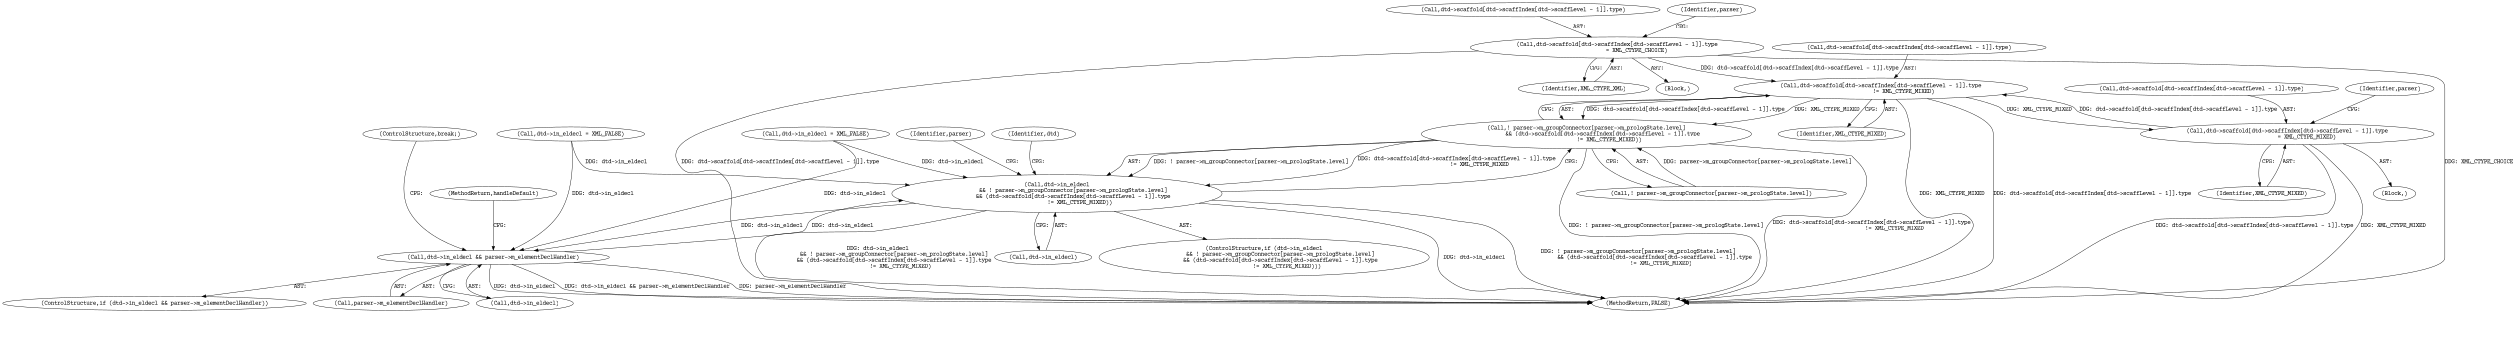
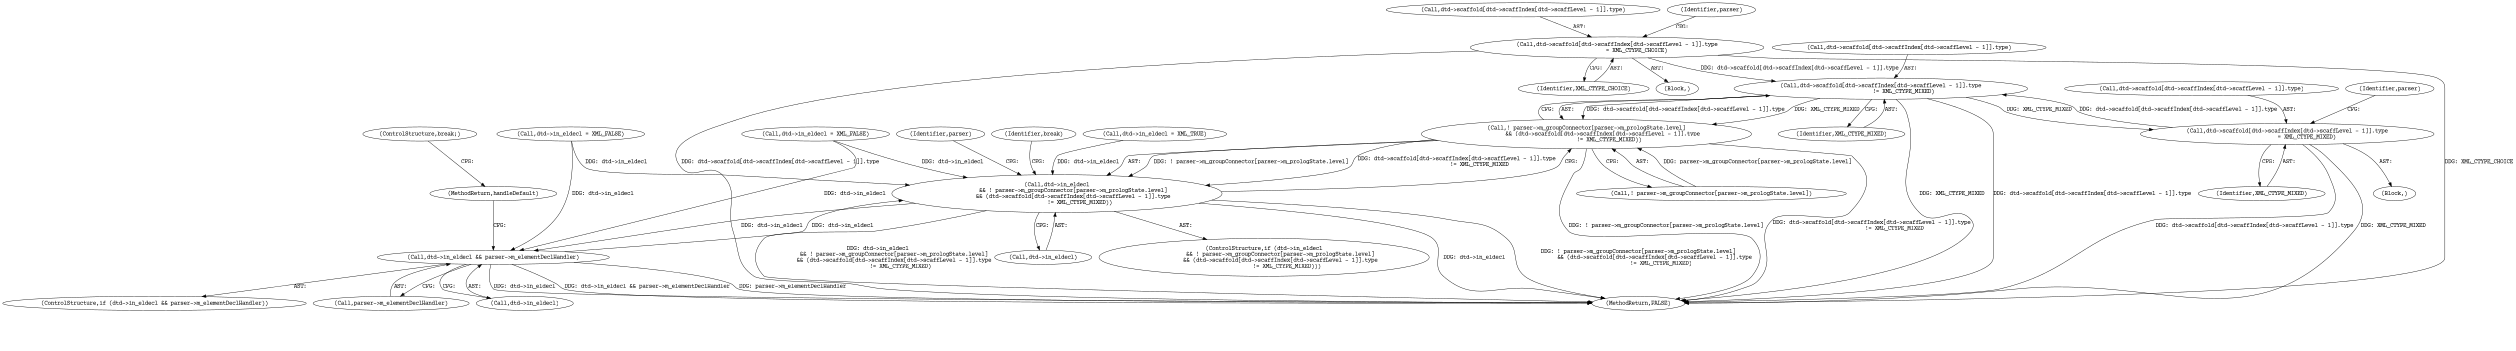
  digraph {
    fontname="Courier Prime"
    node [fontname="Courier Prime"]
    edge [fontname="Courier Prime"]
    n1 [label="(Call,dtd->scaffold[dtd->scaffIndex[dtd->scaffLevel - 1]].type\n              != XML_CTYPE_MIXED)"]
    n2 [label="(Call,dtd->scaffold[dtd->scaffIndex[dtd->scaffLevel - 1]].type\n            = XML_CTYPE_MIXED)"]
    n3 [label="(Call,! parser->m_groupConnector[parser->m_prologState.level]\n          && (dtd->scaffold[dtd->scaffIndex[dtd->scaffLevel - 1]].type\n              != XML_CTYPE_MIXED))"]
    n4 [label="(MethodReturn,FALSE)"]
    n5 [label="(Identifier,XML_CTYPE_MIXED)"]
    n6 [label="(Block,)"]
    n7 [label="(Identifier,XML_CTYPE_MIXED)"]
    n8 [label="(Call,dtd->in_eldecl\n          && ! parser->m_groupConnector[parser->m_prologState.level]\n          && (dtd->scaffold[dtd->scaffIndex[dtd->scaffLevel - 1]].type\n              != XML_CTYPE_MIXED))"]
    n9 [label="(Call,! parser->m_groupConnector[parser->m_prologState.level])"]
    n10 [label="(Call,dtd->scaffold[dtd->scaffIndex[dtd->scaffLevel - 1]].type\n            = XML_CTYPE_CHOICE)"]
-   n11 [label="(Identifier,XML_CTYPE_XML)"]
+   n11 [label="(Identifier,XML_CTYPE_CHOICE)"]
    n12 [label="(Block,)"]
    n13 [label="(Call,dtd->in_eldecl && parser->m_elementDeclHandler)"]
    n14 [label="(Call,dtd->in_eldecl)"]
    n15 [label="(ControlStructure,if (dtd->in_eldecl\n          && ! parser->m_groupConnector[parser->m_prologState.level]\n          && (dtd->scaffold[dtd->scaffIndex[dtd->scaffLevel - 1]].type\n              != XML_CTYPE_MIXED)))"]
    n16 [label="(Call,dtd->in_eldecl)"]
    n17 [label="(Call,parser->m_elementDeclHandler)"]
    n18 [label="(ControlStructure,if (dtd->in_eldecl && parser->m_elementDeclHandler))"]
    n19 [label="(Call,dtd->in_eldecl = XML_FALSE)"]
-   n20 [label="(Identifier,dtd)"]
+   n20 [label="(Identifier,break)"]
    n21 [label="(Call,dtd->in_eldecl = XML_FALSE)"]
    n22 [label="(Call,dtd->scaffold[dtd->scaffIndex[dtd->scaffLevel - 1]].type)"]
    n23 [label="(Call,dtd->scaffold[dtd->scaffIndex[dtd->scaffLevel - 1]].type)"]
    n24 [label="(Call,dtd->scaffold[dtd->scaffIndex[dtd->scaffLevel - 1]].type)"]
+   n25 [label="(Call,dtd->in_eldecl = XML_TRUE)"]
    n26 [label="(ControlStructure,break;)"]
    n27 [label="(MethodReturn,handleDefault)"]
    n28 [label="(Identifier,parser)"]
    n29 [label="(Identifier,parser)"]
    n30 [label="(Identifier,parser)"]
    n1 -> n2 [label="DDG: XML_CTYPE_MIXED"]
    n1 -> n3 [label="AST: "]
    n1 -> n3 [label="DDG: dtd->scaffold[dtd->scaffIndex[dtd->scaffLevel - 1]].type"]
    n1 -> n3 [label="DDG: XML_CTYPE_MIXED"]
    n1 -> n4 [label="DDG: XML_CTYPE_MIXED"]
    n1 -> n4 [label="DDG: dtd->scaffold[dtd->scaffIndex[dtd->scaffLevel - 1]].type"]
    n1 -> n5 [label="CFG: "]
    n2 -> n1 [label="DDG: dtd->scaffold[dtd->scaffIndex[dtd->scaffLevel - 1]].type"]
    n2 -> n4 [label="DDG: dtd->scaffold[dtd->scaffIndex[dtd->scaffLevel - 1]].type"]
    n2 -> n4 [label="DDG: XML_CTYPE_MIXED"]
    n2 -> n6 [label="AST: "]
    n2 -> n7 [label="CFG: "]
    n3 -> n1 [label="CFG: "]
    n3 -> n4 [label="DDG: ! parser->m_groupConnector[parser->m_prologState.level]"]
    n3 -> n4 [label="DDG: dtd->scaffold[dtd->scaffIndex[dtd->scaffLevel - 1]].type\n              != XML_CTYPE_MIXED"]
    n3 -> n8 [label="AST: "]
    n3 -> n8 [label="DDG: ! parser->m_groupConnector[parser->m_prologState.level]"]
    n3 -> n8 [label="DDG: dtd->scaffold[dtd->scaffIndex[dtd->scaffLevel - 1]].type\n              != XML_CTYPE_MIXED"]
    n3 -> n9 [label="CFG: "]
    n5 -> n1 [label="AST: "]
    n7 -> n2 [label="AST: "]
    n8 -> n3 [label="CFG: "]
    n8 -> n4 [label="DDG: ! parser->m_groupConnector[parser->m_prologState.level]\n          && (dtd->scaffold[dtd->scaffIndex[dtd->scaffLevel - 1]].type\n              != XML_CTYPE_MIXED)"]
    n8 -> n4 [label="DDG: dtd->in_eldecl\n          && ! parser->m_groupConnector[parser->m_prologState.level]\n          && (dtd->scaffold[dtd->scaffIndex[dtd->scaffLevel - 1]].type\n              != XML_CTYPE_MIXED)"]
    n8 -> n4 [label="DDG: dtd->in_eldecl"]
    n8 -> n13 [label="DDG: dtd->in_eldecl"]
    n8 -> n14 [label="CFG: "]
    n8 -> n15 [label="AST: "]
    n9 -> n3 [label="AST: "]
    n9 -> n3 [label="DDG: parser->m_groupConnector[parser->m_prologState.level]"]
    n10 -> n1 [label="DDG: dtd->scaffold[dtd->scaffIndex[dtd->scaffLevel - 1]].type"]
    n10 -> n4 [label="DDG: XML_CTYPE_CHOICE"]
    n10 -> n4 [label="DDG: dtd->scaffold[dtd->scaffIndex[dtd->scaffLevel - 1]].type"]
    n10 -> n11 [label="CFG: "]
    n10 -> n12 [label="AST: "]
    n11 -> n10 [label="AST: "]
    n13 -> n4 [label="DDG: dtd->in_eldecl"]
    n13 -> n4 [label="DDG: dtd->in_eldecl && parser->m_elementDeclHandler"]
    n13 -> n4 [label="DDG: parser->m_elementDeclHandler"]
    n13 -> n8 [label="DDG: dtd->in_eldecl"]
    n13 -> n16 [label="CFG: "]
-   n13 -> n17 [label="AST: "]
+   n13 -> n17 [label="CFG: "]
    n13 -> n18 [label="AST: "]
    n14 -> n8 [label="AST: "]
    n16 -> n13 [label="AST: "]
    n17 -> n13 [label="AST: "]
    n19 -> n8 [label="DDG: dtd->in_eldecl"]
    n19 -> n13 [label="DDG: dtd->in_eldecl"]
    n20 -> n8 [label="CFG: "]
    n21 -> n8 [label="DDG: dtd->in_eldecl"]
    n21 -> n13 [label="DDG: dtd->in_eldecl"]
    n22 -> n1 [label="AST: "]
    n23 -> n2 [label="AST: "]
    n24 -> n10 [label="AST: "]
-   n26 -> n13 [label="CFG: "]
+   n25 -> n8 [label="DDG: dtd->in_eldecl"]
+   n26 -> n27 [label="CFG: "]
    n27 -> n13 [label="CFG: "]
    n28 -> n8 [label="CFG: "]
    n29 -> n10 [label="CFG: "]
    n30 -> n2 [label="CFG: "]
  }
